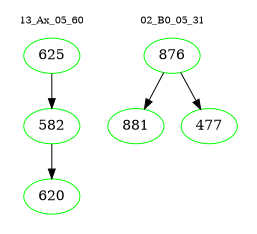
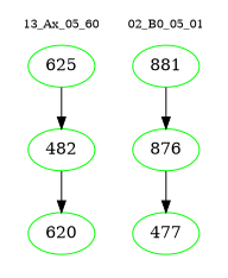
  digraph {
    node [color=green]
    edge [color=black]
    n1 [label=625]
-   n2 [label=582]
+   n2 [label=482]
    n3 [label=620]
    n4 [label=881]
    n5 [label=876]
    n6 [label=477]
    subgraph cluster_1 {
      color=white
      fontsize=10
      label="13_Ax_05_60"
      n1
      n2
      n3
    }
    subgraph cluster_2 {
      color=white
      fontsize=10
-     label="02_B0_05_31"
+     label="02_B0_05_01"
      n4
      n5
      n6
    }
    n1 -> n2
    n2 -> n3
-   n5 -> n4
+   n4 -> n5
    n5 -> n6
  }
